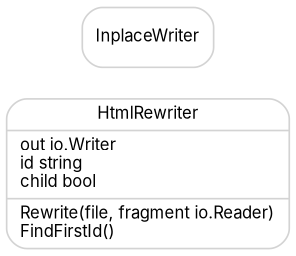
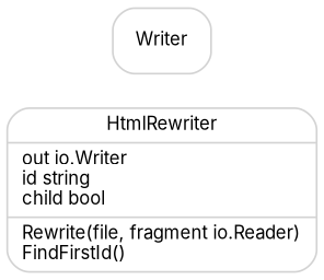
  graph {
    fontname=Inter
    fontsize=12.0
    rankdir=LR
    splines=line
    node [color=lightgray fillcolor=white fontname=Inter fontsize=10.0 shape=Mrecord style=filled]
    n1 [label="HtmlRewriter|out io.Writer\lid string\lchild bool\l|Rewrite(file, fragment io.Reader)\lFindFirstId()\l"]
-   InplaceWriter
+   InplaceWriter [label=Writer]
  }
